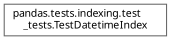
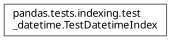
  digraph {
    rankdir=LR
    fontname="Noto Sans"
-   n1 [color=grey40 fillcolor=white fontname="Noto Sans" fontsize=10 height=0.2 label="pandas.tests.indexing.test\l_tests.TestDatetimeIndex" shape=box style=filled width=0.4]
+   n1 [color=grey40 fillcolor=white fontname="Noto Sans" fontsize=10 height=0.2 label="pandas.tests.indexing.test\l_datetime.TestDatetimeIndex" shape=box style=filled width=0.4]
  }
